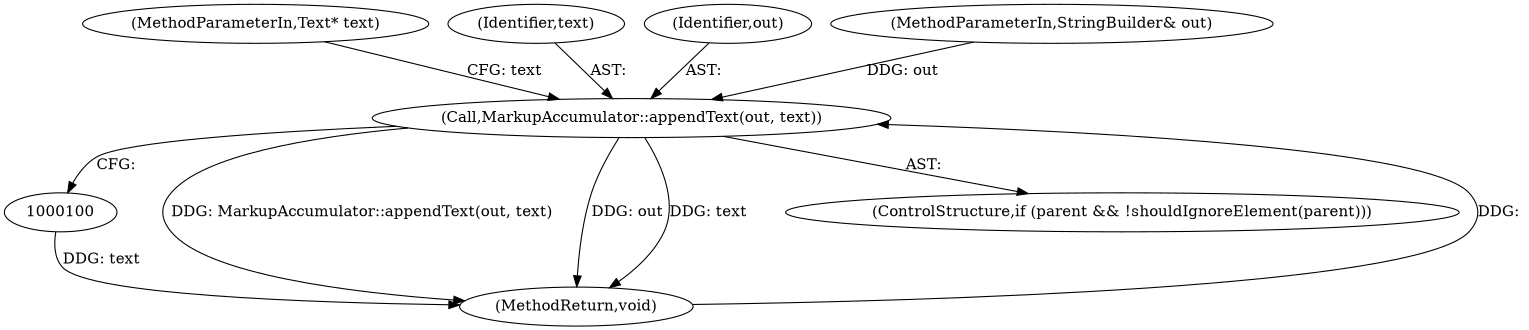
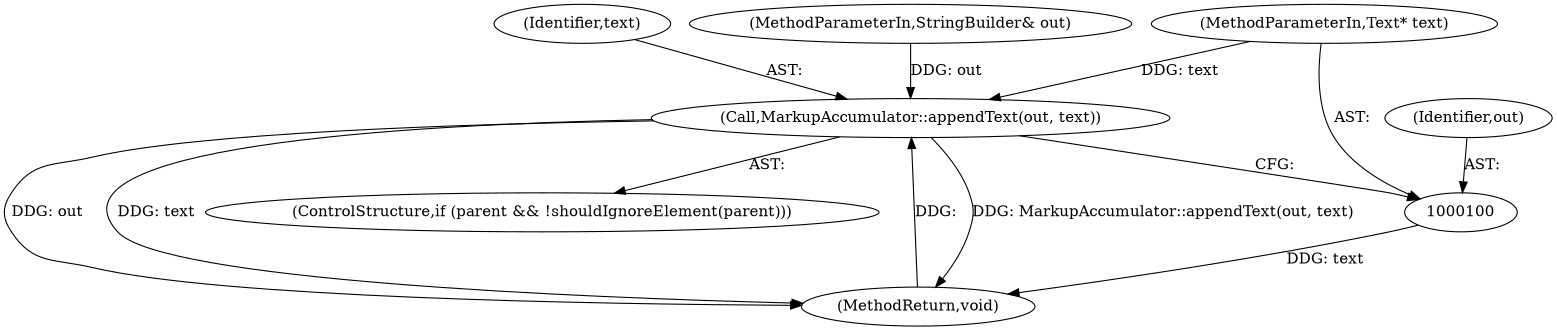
  digraph {
    n1 [label="(MethodParameterIn,Text* text)"]
    n2 [label="(Call,MarkupAccumulator::appendText(out, text))"]
    1000100
    n4 [label="(MethodReturn,void)"]
    n5 [label="(ControlStructure,if (parent && !shouldIgnoreElement(parent)))"]
    n6 [label="(Identifier,text)"]
    n7 [label="(Identifier,out)"]
    n8 [label="(MethodParameterIn,StringBuilder& out)"]
-   n1 -> n2 [label="CFG: text"]
+   n1 -> n2 [label="DDG: text"]
+   n1 -> 1000100 [label="AST: "]
    n2 -> 1000100 [label="CFG: "]
    n2 -> n4 [label="DDG: MarkupAccumulator::appendText(out, text)"]
    n2 -> n4 [label="DDG: out"]
    n2 -> n4 [label="DDG: text"]
    n2 -> n5 [label="AST: "]
    1000100 -> n4 [label="DDG: text"]
    n4 -> n2 [label="DDG: "]
    n6 -> n2 [label="AST: "]
-   n7 -> n2 [label="AST: "]
+   n7 -> 1000100 [label="AST: "]
    n8 -> n2 [label="DDG: out"]
  }
